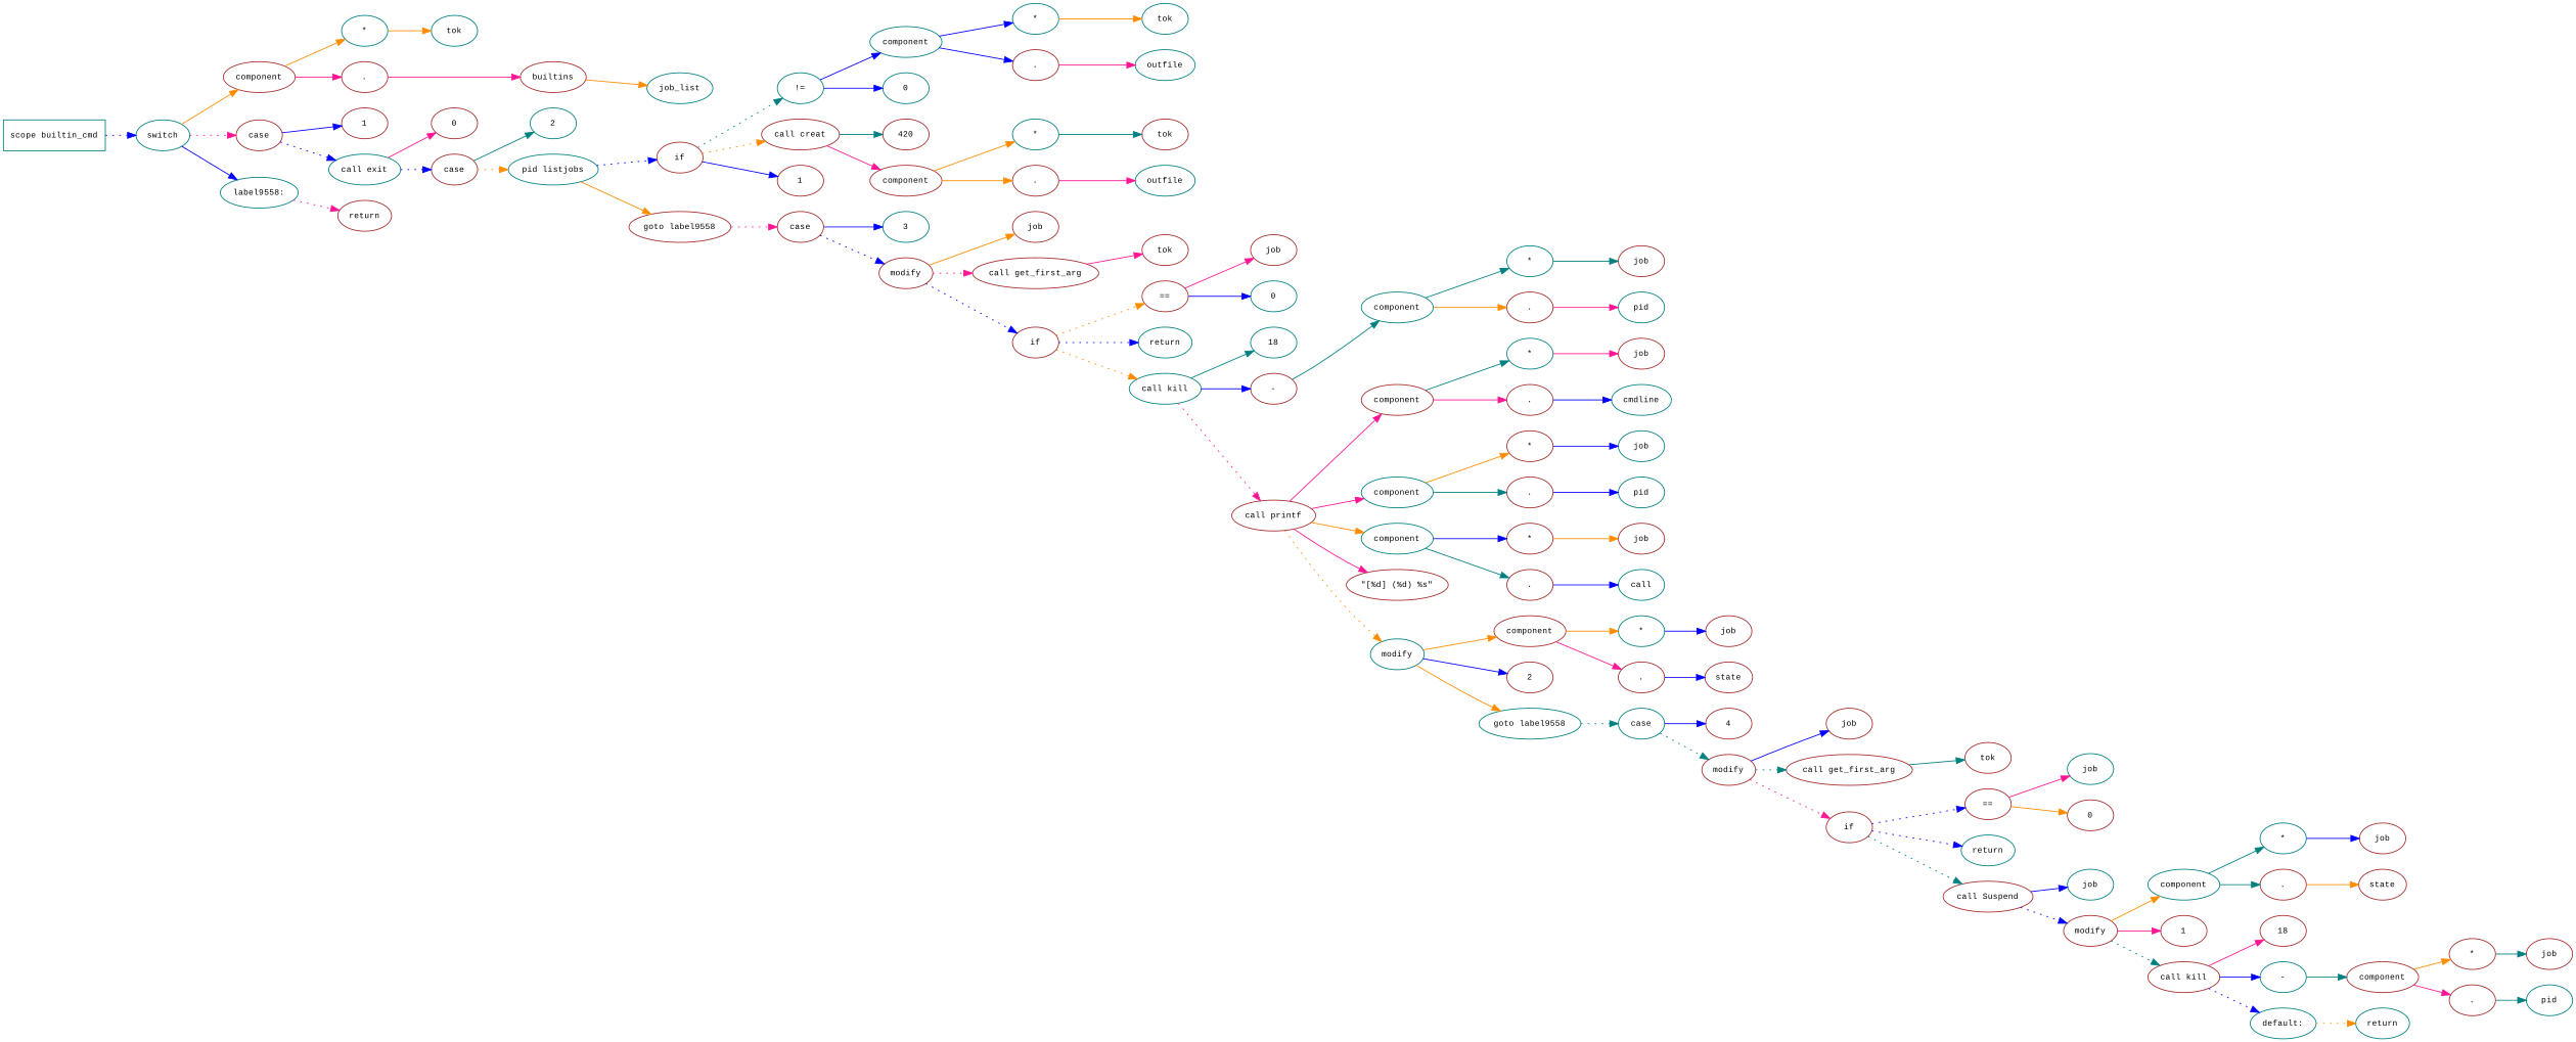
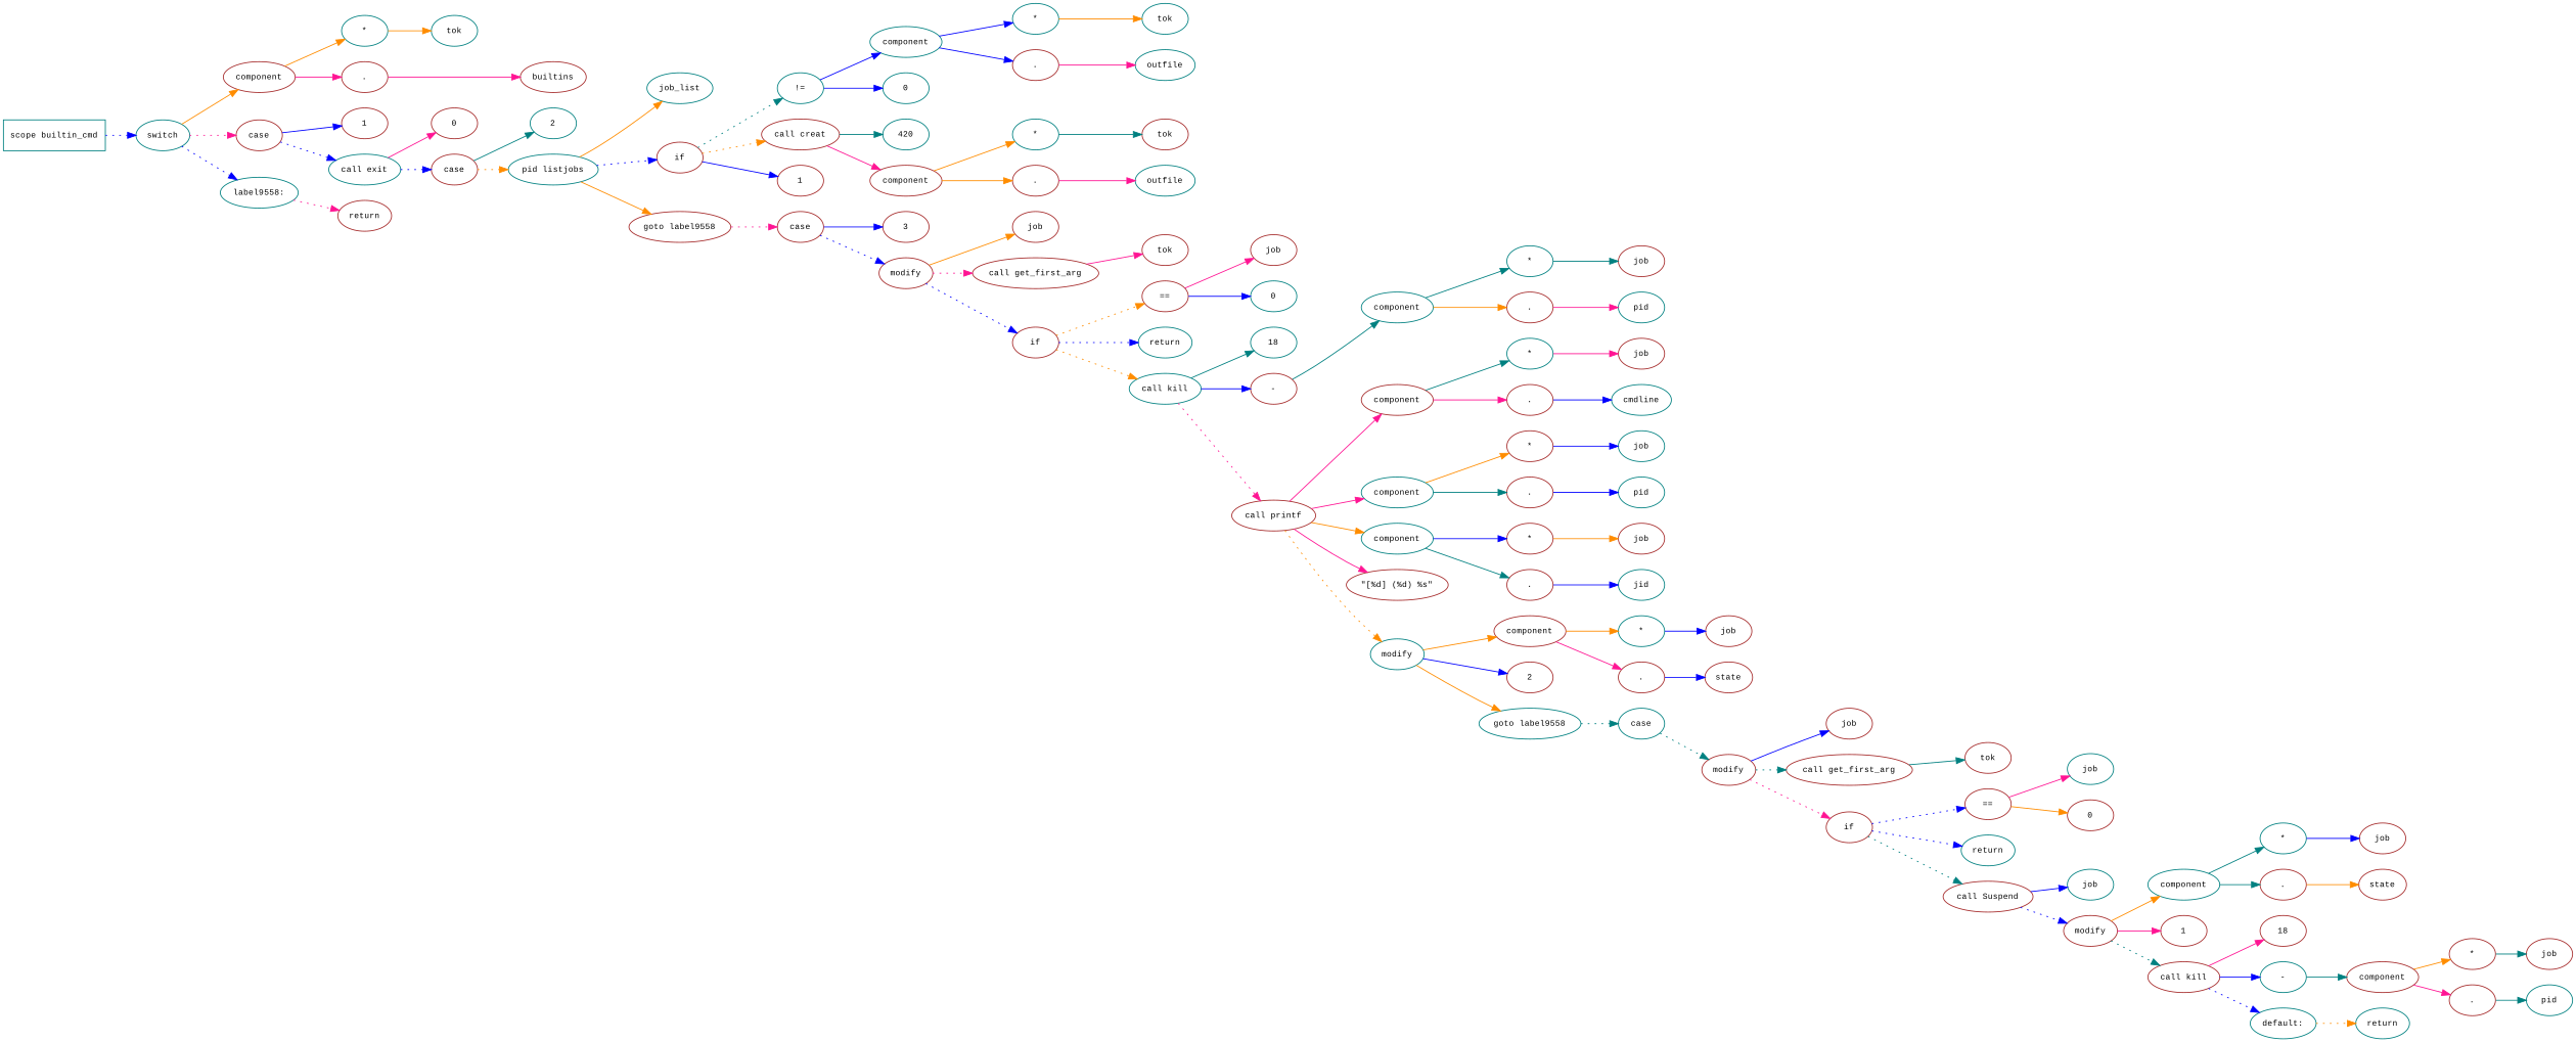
  digraph {
    fontname="Times New Roman"
    fontsize=10
    rankdir=LR
    node [color=brown fontname="Courier New" fontsize=10 shape=ellipse]
    edge [color=blue fontname="Times New Roman" fontsize=10]
    n1 [color=teal label="scope builtin_cmd" shape=box]
    n2 [color=teal label=switch]
    n3 [label=component]
    n4 [label=case]
    n5 [color=teal label="label9558:"]
    n6 [color=teal label="*"]
    n7 [label="."]
    n8 [label=1]
    n9 [color=teal label="call exit"]
    n10 [label=return]
    n11 [color=teal label=tok]
    n12 [label=builtins]
    n13 [label=0]
    n14 [label=case]
    n15 [color=teal label=2]
    n16 [color=teal label="pid listjobs"]
    n17 [label=if]
    n18 [color=teal label=job_list]
    n19 [label="goto label9558"]
    n20 [color=teal label="!="]
    n21 [label="call creat"]
    n22 [label=1]
    n23 [label=case]
    n24 [color=teal label=component]
    n25 [color=teal label=0]
-   n26 [label=420]
+   n26 [color=teal label=420]
    n27 [label=component]
    n28 [color=teal label="*"]
    n29 [label="."]
    n30 [color=teal label=tok]
    n31 [color=teal label=outfile]
    n32 [color=teal label="*"]
    n33 [label="."]
    n34 [label=tok]
    n35 [color=teal label=outfile]
-   n36 [color=teal label=3]
+   n36 [label=3]
    n37 [label=modify]
    n38 [label=job]
    n39 [label="call get_first_arg"]
    n40 [label=if]
    n41 [label=tok]
    n42 [label="=="]
    n43 [color=teal label=return]
    n44 [color=teal label="call kill"]
    n45 [label=job]
    n46 [color=teal label=0]
    n47 [color=teal label=18]
    n48 [label="-"]
    n49 [label="call printf"]
    n50 [color=teal label=component]
    n51 [label=component]
    n52 [color=teal label=component]
    n53 [color=teal label=component]
    n54 [label="\"[%d] (%d) %s\""]
    n55 [color=teal label=modify]
    n56 [color=teal label="*"]
    n57 [label="."]
    n58 [label=job]
    n59 [color=teal label=pid]
    n60 [color=teal label="*"]
    n61 [label="."]
    n62 [label="*"]
    n63 [label="."]
    n64 [label="*"]
    n65 [label="."]
    n66 [label=component]
    n67 [label=2]
    n68 [color=teal label="goto label9558"]
    n69 [label=job]
    n70 [color=teal label=cmdline]
    n71 [color=teal label=job]
    n72 [color=teal label=pid]
    n73 [label=job]
-   n74 [color=teal label=call]
+   n74 [color=teal label=jid]
    n75 [color=teal label="*"]
    n76 [label="."]
    n77 [color=teal label=case]
    n78 [label=job]
    n79 [label=state]
-   n80 [label=4]
    n81 [label=modify]
    n82 [label=job]
    n83 [label="call get_first_arg"]
    n84 [label=if]
    n85 [label=tok]
    n86 [label="=="]
    n87 [color=teal label=return]
    n88 [label="call Suspend"]
    n89 [color=teal label=job]
    n90 [label=0]
    n91 [color=teal label=job]
    n92 [label=modify]
    n93 [color=teal label=component]
    n94 [label=1]
    n95 [label="call kill"]
    n96 [color=teal label="*"]
    n97 [label="."]
    n98 [label=18]
    n99 [color=teal label="-"]
    n100 [color=teal label="default:"]
    n101 [label=job]
    n102 [label=state]
    n103 [label=component]
    n104 [color=teal label=return]
    n105 [label="*"]
    n106 [label="."]
    n107 [label=job]
    n108 [color=teal label=pid]
    n1 -> n2 [style=dotted]
    n2 -> n3 [color=darkorange]
    n2 -> n4 [color=deeppink style=dotted]
-   n2 -> n5 [style=solid]
+   n2 -> n5 [style=dotted]
    n3 -> n6 [color=darkorange]
    n3 -> n7 [color=deeppink]
    n4 -> n8
    n4 -> n9 [style=dotted]
    n5 -> n10 [color=deeppink style=dotted]
    n6 -> n11 [color=darkorange]
    n7 -> n12 [color=deeppink]
    n9 -> n13 [color=deeppink]
    n9 -> n14 [style=dotted]
    n14 -> n15 [color=teal]
    n14 -> n16 [color=darkorange style=dotted]
    n16 -> n17 [style=dotted]
-   n12 -> n18 [color=darkorange]
+   n16 -> n18 [color=darkorange]
    n16 -> n19 [color=darkorange]
    n17 -> n20 [color=teal style=dotted]
    n17 -> n21 [color=darkorange style=dotted]
    n17 -> n22
    n19 -> n23 [color=deeppink style=dotted]
    n20 -> n24
    n20 -> n25
    n21 -> n26 [color=teal]
    n21 -> n27 [color=deeppink]
    n23 -> n36
    n23 -> n37 [style=dotted]
    n24 -> n28
    n24 -> n29
    n27 -> n32 [color=darkorange]
    n27 -> n33 [color=darkorange]
    n28 -> n30 [color=darkorange]
    n29 -> n31 [color=deeppink]
    n32 -> n34 [color=teal]
    n33 -> n35 [color=deeppink]
    n37 -> n38 [color=darkorange]
    n37 -> n39 [color=deeppink style=dotted]
    n37 -> n40 [style=dotted]
    n39 -> n41 [color=deeppink]
    n40 -> n42 [color=darkorange style=dotted]
    n40 -> n43 [style=dotted]
    n40 -> n44 [color=darkorange style=dotted]
    n42 -> n45 [color=deeppink]
    n42 -> n46
    n44 -> n47 [color=teal]
    n44 -> n48
    n44 -> n49 [color=deeppink style=dotted]
    n48 -> n50 [color=teal]
    n49 -> n51 [color=deeppink]
    n49 -> n52 [color=deeppink]
    n49 -> n53 [color=darkorange]
    n49 -> n54 [color=deeppink]
    n49 -> n55 [color=darkorange style=dotted]
    n50 -> n56 [color=teal]
    n50 -> n57 [color=darkorange]
    n51 -> n60 [color=teal]
    n51 -> n61 [color=deeppink]
    n52 -> n62 [color=darkorange]
    n52 -> n63 [color=teal]
    n53 -> n64
    n53 -> n65 [color=teal]
    n55 -> n66 [color=darkorange]
    n55 -> n67
    n55 -> n68 [color=darkorange]
    n56 -> n58 [color=teal]
    n57 -> n59 [color=deeppink]
    n60 -> n69 [color=deeppink]
    n61 -> n70
    n62 -> n71
    n63 -> n72
    n64 -> n73 [color=darkorange]
    n65 -> n74
    n66 -> n75 [color=darkorange]
    n66 -> n76 [color=deeppink]
    n68 -> n77 [color=teal style=dotted]
    n75 -> n78
    n76 -> n79
-   n77 -> n80
    n77 -> n81 [color=teal style=dotted]
    n81 -> n82
    n81 -> n83 [color=teal style=dotted]
    n81 -> n84 [color=deeppink style=dotted]
    n83 -> n85 [color=teal]
    n84 -> n86 [style=dotted]
    n84 -> n87 [style=dotted]
    n84 -> n88 [color=teal style=dotted]
    n86 -> n89 [color=deeppink]
    n86 -> n90 [color=darkorange]
    n88 -> n91
    n88 -> n92 [style=dotted]
    n92 -> n93 [color=darkorange]
    n92 -> n94 [color=deeppink]
    n92 -> n95 [color=teal style=dotted]
    n93 -> n96 [color=teal]
    n93 -> n97 [color=teal]
    n95 -> n98 [color=deeppink]
    n95 -> n99
    n95 -> n100 [style=dotted]
    n96 -> n101
    n97 -> n102 [color=darkorange]
    n99 -> n103 [color=teal]
    n100 -> n104 [color=darkorange style=dotted]
    n103 -> n105 [color=darkorange]
    n103 -> n106 [color=deeppink]
    n105 -> n107 [color=teal]
    n106 -> n108 [color=teal]
  }
